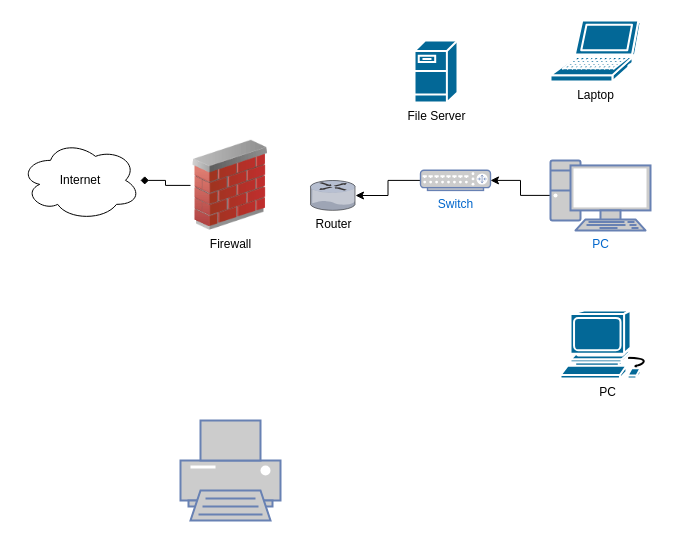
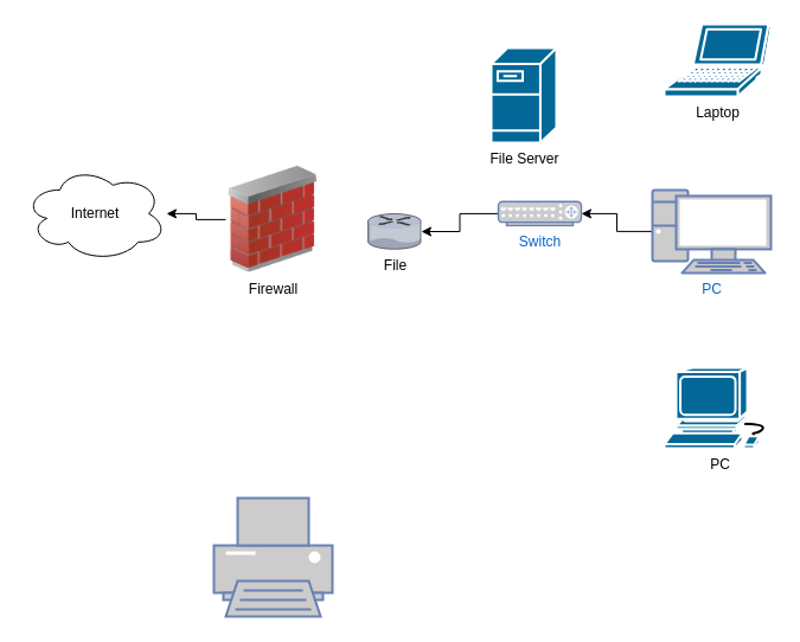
  <mxCell id="0" />
  <mxCell id="1" parent="0" />
  <mxCell id="2" value="Internet" style="ellipse;shape=cloud;whiteSpace=wrap;html=1;fillColor=default;strokeColor=default;fontColor=default;" vertex="1" parent="1"><mxGeometry x="20" y="139.86" width="120" height="80" as="geometry" /></mxCell>
- <mxCell id="3" value="" style="edgeStyle=orthogonalEdgeStyle;rounded=0;orthogonalLoop=1;jettySize=auto;html=1;fontColor=default;endArrow=diamond;" edge="1" parent="1" source="4" target="2"><mxGeometry relative="1" as="geometry" /></mxCell>
+ <mxCell id="3" value="" style="edgeStyle=orthogonalEdgeStyle;rounded=0;orthogonalLoop=1;jettySize=auto;html=1;fontColor=default;" edge="1" parent="1" source="4" target="2"><mxGeometry relative="1" as="geometry" /></mxCell>
  <mxCell id="4" value="Firewall" style="image;html=1;image=img/lib/clip_art/networking/Firewall_02_128x128.png;fontColor=default;" vertex="1" parent="1"><mxGeometry x="190" y="139.86" width="80" height="90" as="geometry" /></mxCell>
- <mxCell id="5" value="Router" style="verticalLabelPosition=bottom;sketch=0;aspect=fixed;html=1;verticalAlign=top;strokeColor=none;align=center;outlineConnect=0;shape=mxgraph.citrix.router;fontColor=default;fillColor=default;" vertex="1" parent="1"><mxGeometry x="310" y="180" width="45" height="29.86" as="geometry" /></mxCell>
+ <mxCell id="5" value="File" style="verticalLabelPosition=bottom;sketch=0;aspect=fixed;html=1;verticalAlign=top;strokeColor=none;align=center;outlineConnect=0;shape=mxgraph.citrix.router;fontColor=default;fillColor=default;" vertex="1" parent="1"><mxGeometry x="310" y="180" width="45" height="29.86" as="geometry" /></mxCell>
  <mxCell id="6" value="" style="edgeStyle=orthogonalEdgeStyle;rounded=0;orthogonalLoop=1;jettySize=auto;html=1;fontColor=default;" edge="1" parent="1" source="7" target="5"><mxGeometry relative="1" as="geometry" /></mxCell>
  <mxCell id="7" value="Switch" style="fontColor=#0066CC;verticalAlign=top;verticalLabelPosition=bottom;labelPosition=center;align=center;html=1;outlineConnect=0;fillColor=#CCCCCC;strokeColor=#6881B3;gradientColor=none;gradientDirection=north;strokeWidth=2;shape=mxgraph.networks.router;" vertex="1" parent="1"><mxGeometry x="420" y="169.79" width="70" height="20.14" as="geometry" /></mxCell>
- <mxCell id="8" value="File Server" style="shape=mxgraph.cisco.servers.fileserver;html=1;pointerEvents=1;dashed=0;fillColor=#036897;strokeColor=#ffffff;strokeWidth=2;verticalLabelPosition=bottom;verticalAlign=top;align=center;outlineConnect=0;fontColor=default;" vertex="1" parent="1"><mxGeometry x="414" y="40" width="43" height="62" as="geometry" /></mxCell>
+ <mxCell id="8" value="File Server" style="shape=mxgraph.cisco.servers.fileserver;html=1;pointerEvents=1;dashed=0;fillColor=#036897;strokeColor=#ffffff;strokeWidth=2;verticalLabelPosition=bottom;verticalAlign=top;align=center;outlineConnect=0;fontColor=default;" vertex="1" parent="1"><mxGeometry x="414" y="40" width="55" height="80" as="geometry" /></mxCell>
  <mxCell id="9" value="" style="edgeStyle=orthogonalEdgeStyle;rounded=0;orthogonalLoop=1;jettySize=auto;html=1;fontColor=default;" edge="1" parent="1" source="10" target="7"><mxGeometry relative="1" as="geometry" /></mxCell>
  <mxCell id="10" value="PC" style="fontColor=#0066CC;verticalAlign=top;verticalLabelPosition=bottom;labelPosition=center;align=center;html=1;outlineConnect=0;fillColor=#CCCCCC;strokeColor=#6881B3;gradientColor=none;gradientDirection=north;strokeWidth=2;shape=mxgraph.networks.pc;" vertex="1" parent="1"><mxGeometry x="550" y="159.93" width="100" height="70" as="geometry" /></mxCell>
- <mxCell id="11" value="Laptop" style="shape=mxgraph.cisco.computers_and_peripherals.laptop;html=1;pointerEvents=1;dashed=0;fillColor=#036897;strokeColor=#ffffff;strokeWidth=2;verticalLabelPosition=bottom;verticalAlign=top;align=center;outlineConnect=0;fontColor=default;" vertex="1" parent="1"><mxGeometry x="550" y="20" width="90" height="61" as="geometry" /></mxCell>
+ <mxCell id="11" value="Laptop" style="shape=mxgraph.cisco.computers_and_peripherals.laptop;html=1;pointerEvents=1;dashed=0;fillColor=#036897;strokeColor=#ffffff;strokeWidth=2;verticalLabelPosition=bottom;verticalAlign=top;align=center;outlineConnect=0;fontColor=default;" vertex="1" parent="1"><mxGeometry x="560" y="20" width="90" height="61" as="geometry" /></mxCell>
  <mxCell id="12" value="PC" style="shape=mxgraph.cisco.computers_and_peripherals.workstation;html=1;pointerEvents=1;dashed=0;fillColor=#036897;strokeColor=#ffffff;strokeWidth=2;verticalLabelPosition=bottom;verticalAlign=top;align=center;outlineConnect=0;fontColor=default;" vertex="1" parent="1"><mxGeometry x="560" y="310" width="93" height="68" as="geometry" /></mxCell>
  <mxCell id="13" value="" style="fontColor=#0066CC;verticalAlign=top;verticalLabelPosition=bottom;labelPosition=center;align=center;html=1;outlineConnect=0;fillColor=#CCCCCC;strokeColor=#6881B3;gradientColor=none;gradientDirection=north;strokeWidth=2;shape=mxgraph.networks.printer;" vertex="1" parent="1"><mxGeometry x="180" y="420" width="100" height="100" as="geometry" /></mxCell>
